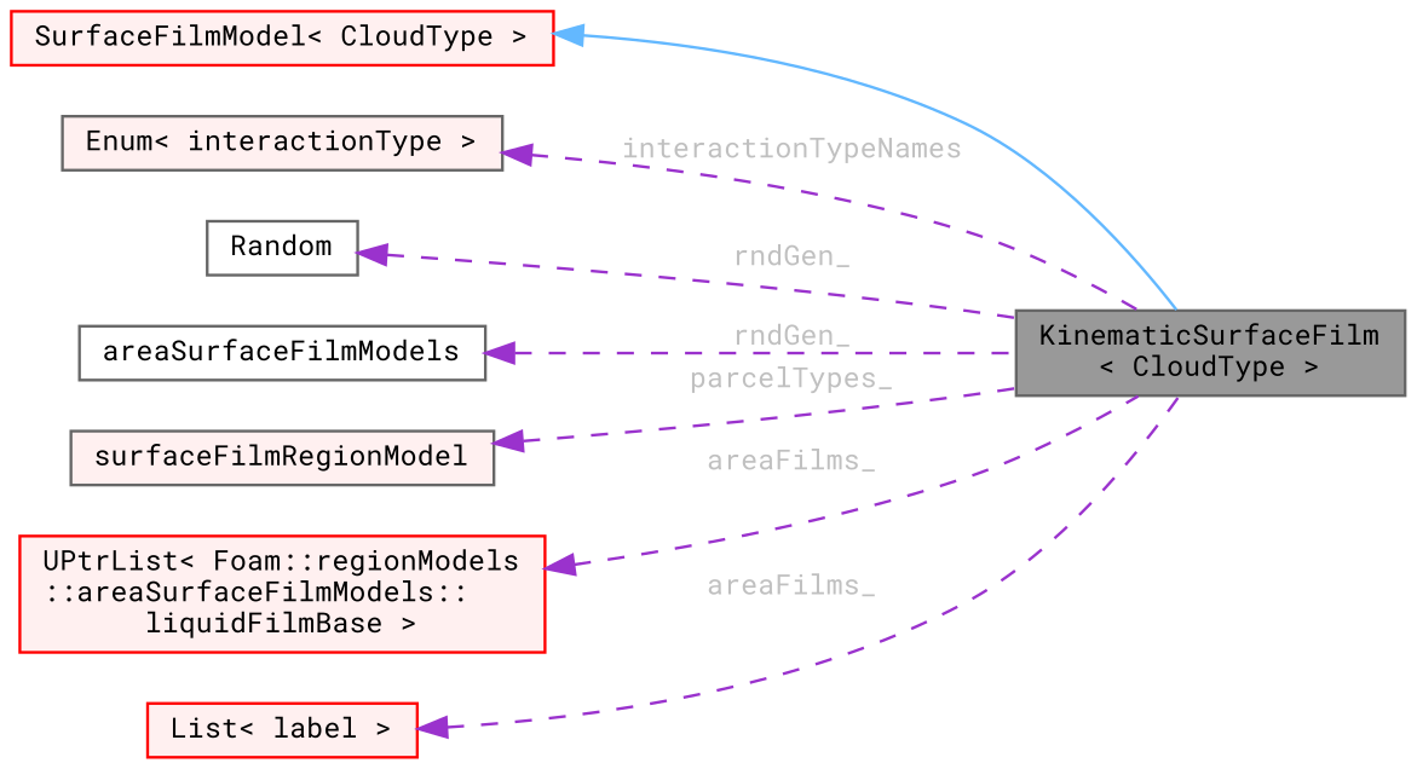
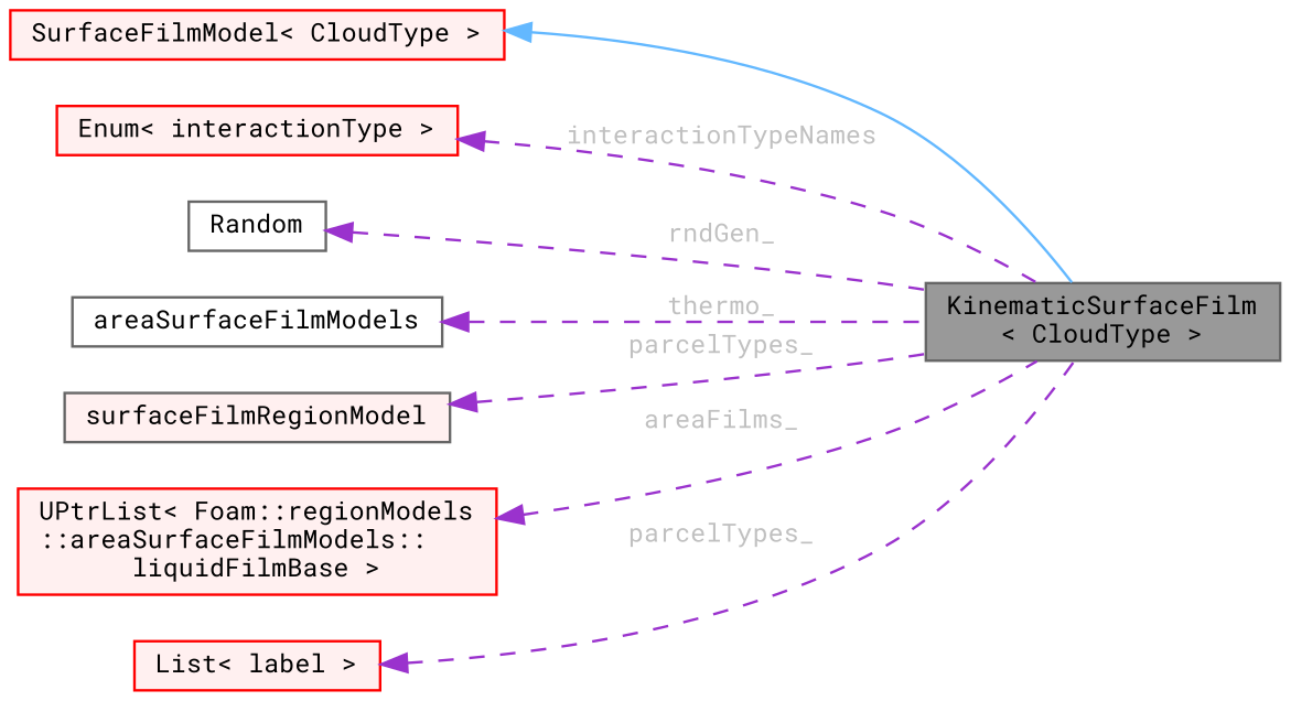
  digraph {
    fontname="Roboto Mono"
    rankdir=LR
    node [color=gray40 fillcolor="#FFF0F0" fontname="Roboto Mono" fontsize=10 shape=box style=filled]
    edge [color=darkorchid3 dir=back fontname="Roboto Mono" fontsize=10 labelfontname=Helvetica labelfontsize=10 style=dashed fontcolor=grey]
    n1 [fillcolor=grey60 fontcolor=black height=0.2 label="KinematicSurfaceFilm\l\< CloudType \>" width=0.4]
    n2 [color=red height=0.2 label="SurfaceFilmModel\< CloudType \>" width=0.4]
-   n3 [height=0.2 label="Enum\< interactionType \>" width=0.4]
+   n3 [color=red height=0.2 label="Enum\< interactionType \>" width=0.4]
    n4 [fillcolor=white height=0.2 label=Random width=0.4]
    n5 [fillcolor=white height=0.2 label=areaSurfaceFilmModels width=0.4]
    n6 [height=0.2 label=surfaceFilmRegionModel width=0.4]
    n7 [color=red height=0.2 label="UPtrList\< Foam::regionModels\l::areaSurfaceFilmModels::\lliquidFilmBase \>" width=0.4]
    n8 [color=red height=0.2 label="List\< label \>" width=0.4]
    n2 -> n1 [color=steelblue1 style=solid fontcolor=""]
    n3 -> n1 [label=" interactionTypeNames"]
    n4 -> n1 [label=" rndGen_"]
-   n5 -> n1 [label=" rndGen_"]
+   n5 -> n1 [label=" thermo_"]
    n6 -> n1 [label=" parcelTypes_"]
    n7 -> n1 [label=" areaFilms_"]
-   n8 -> n1 [label=" areaFilms_"]
+   n8 -> n1 [label=" parcelTypes_"]
  }
